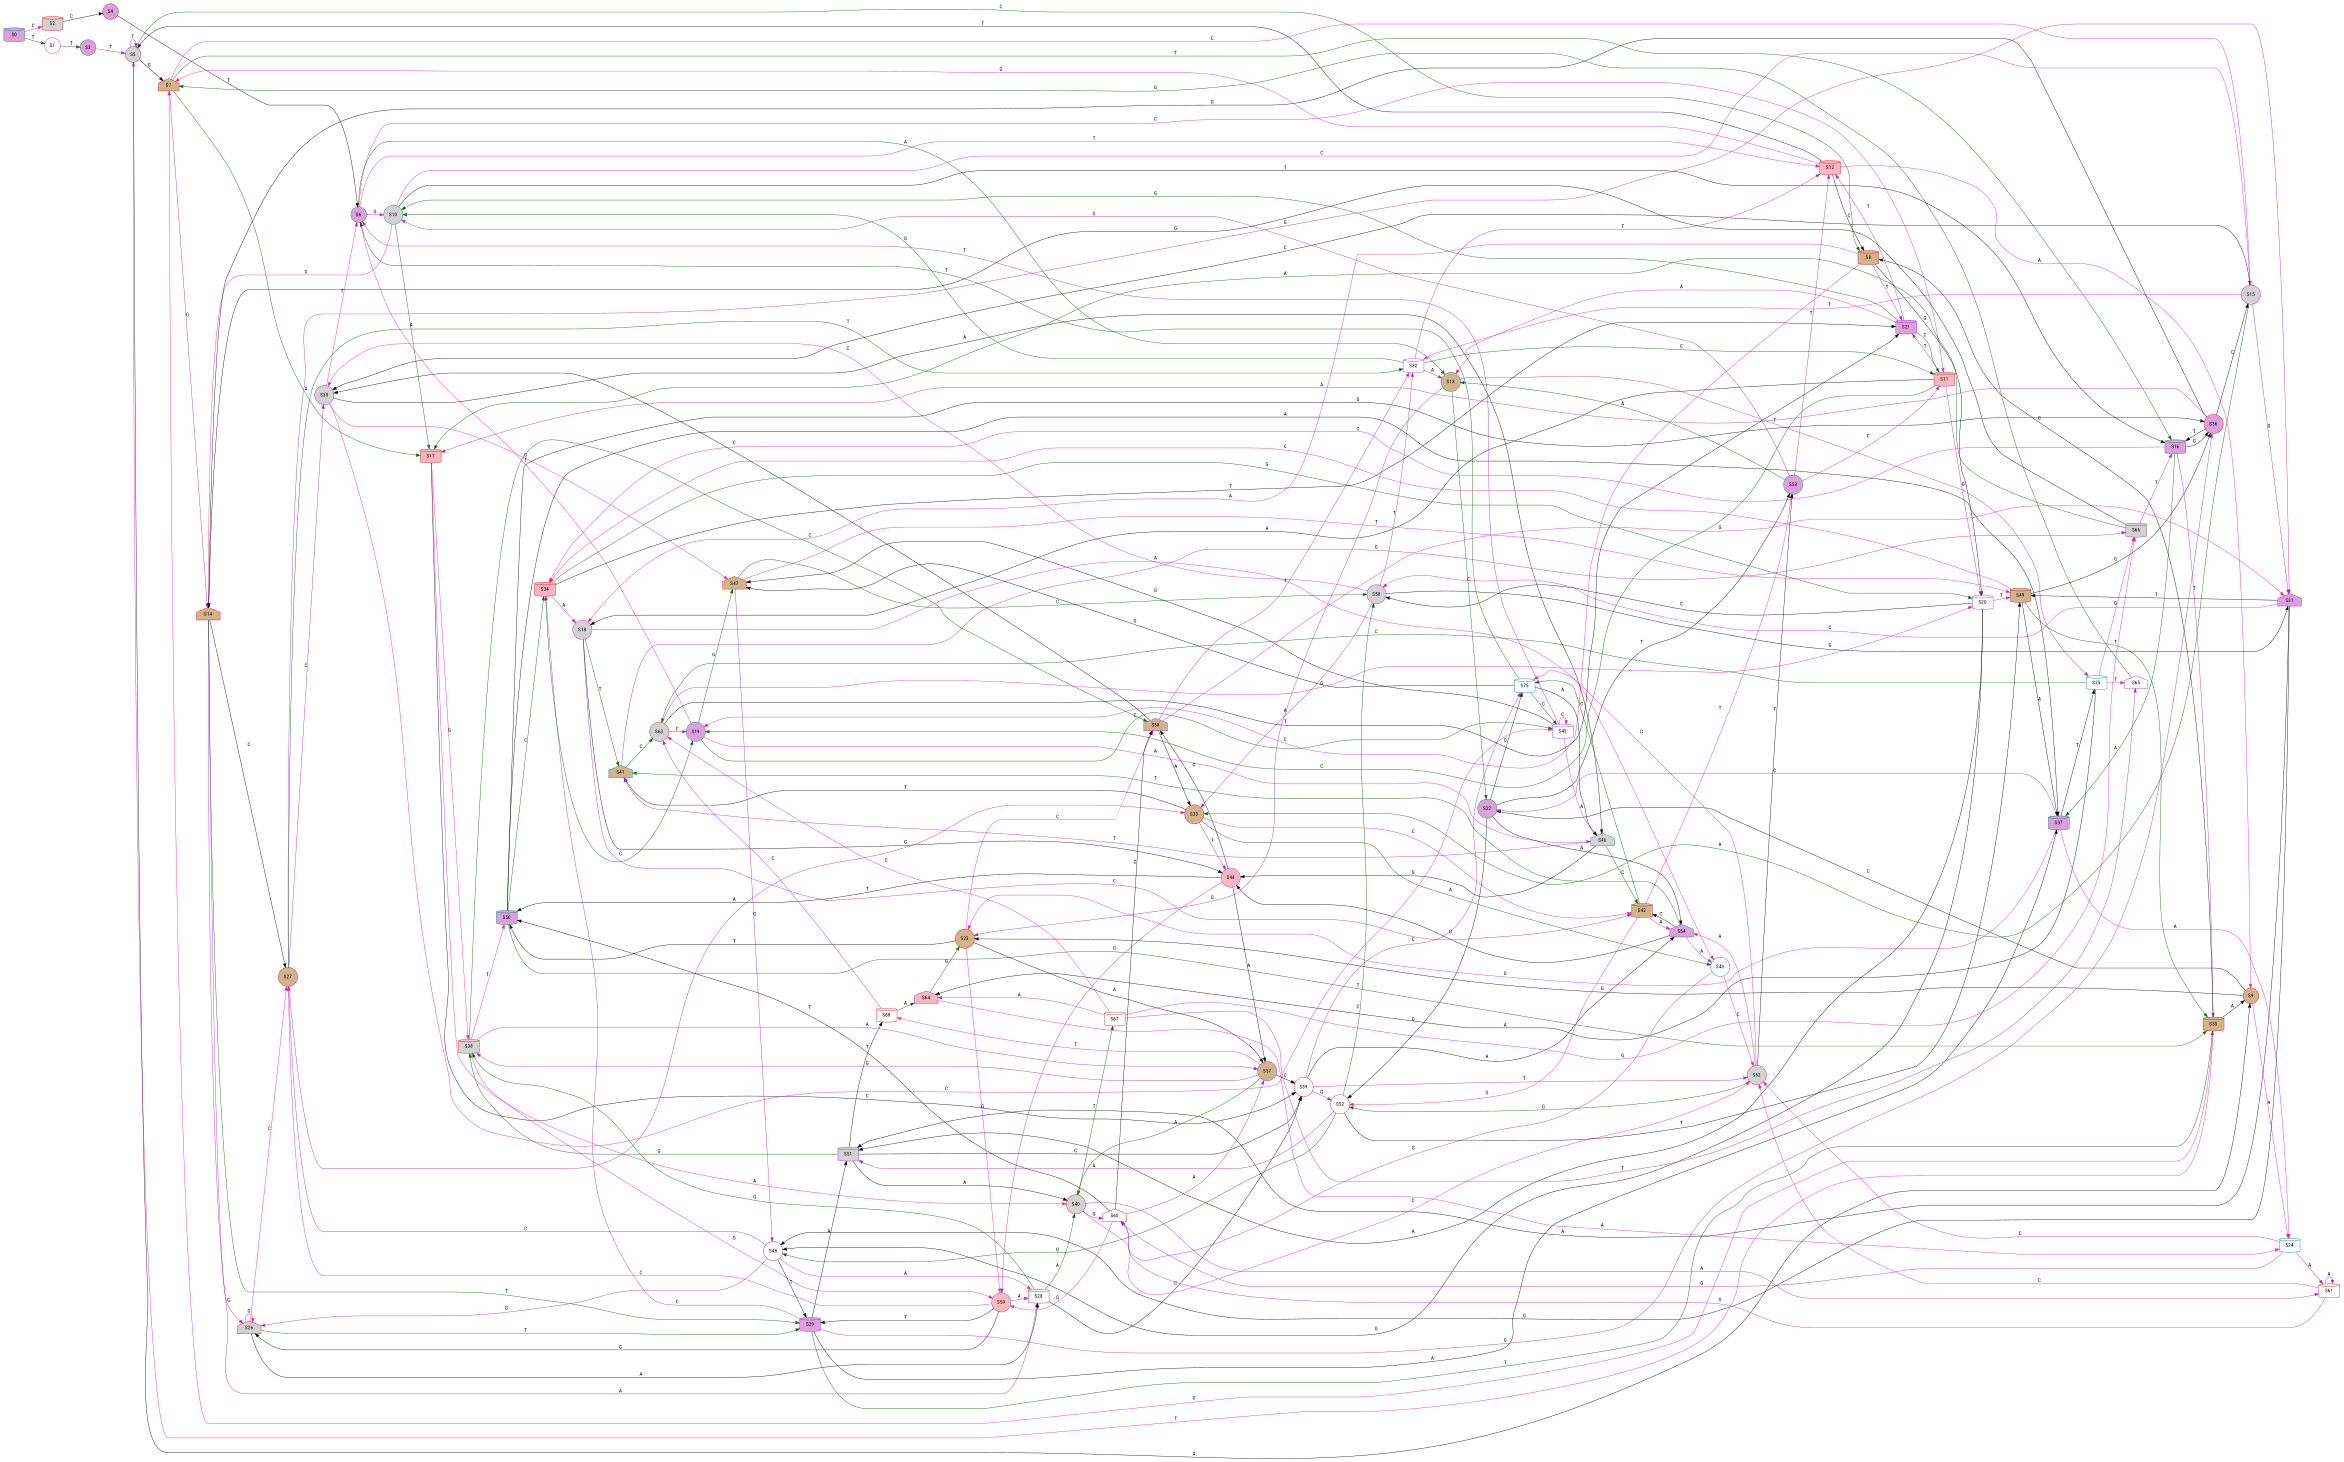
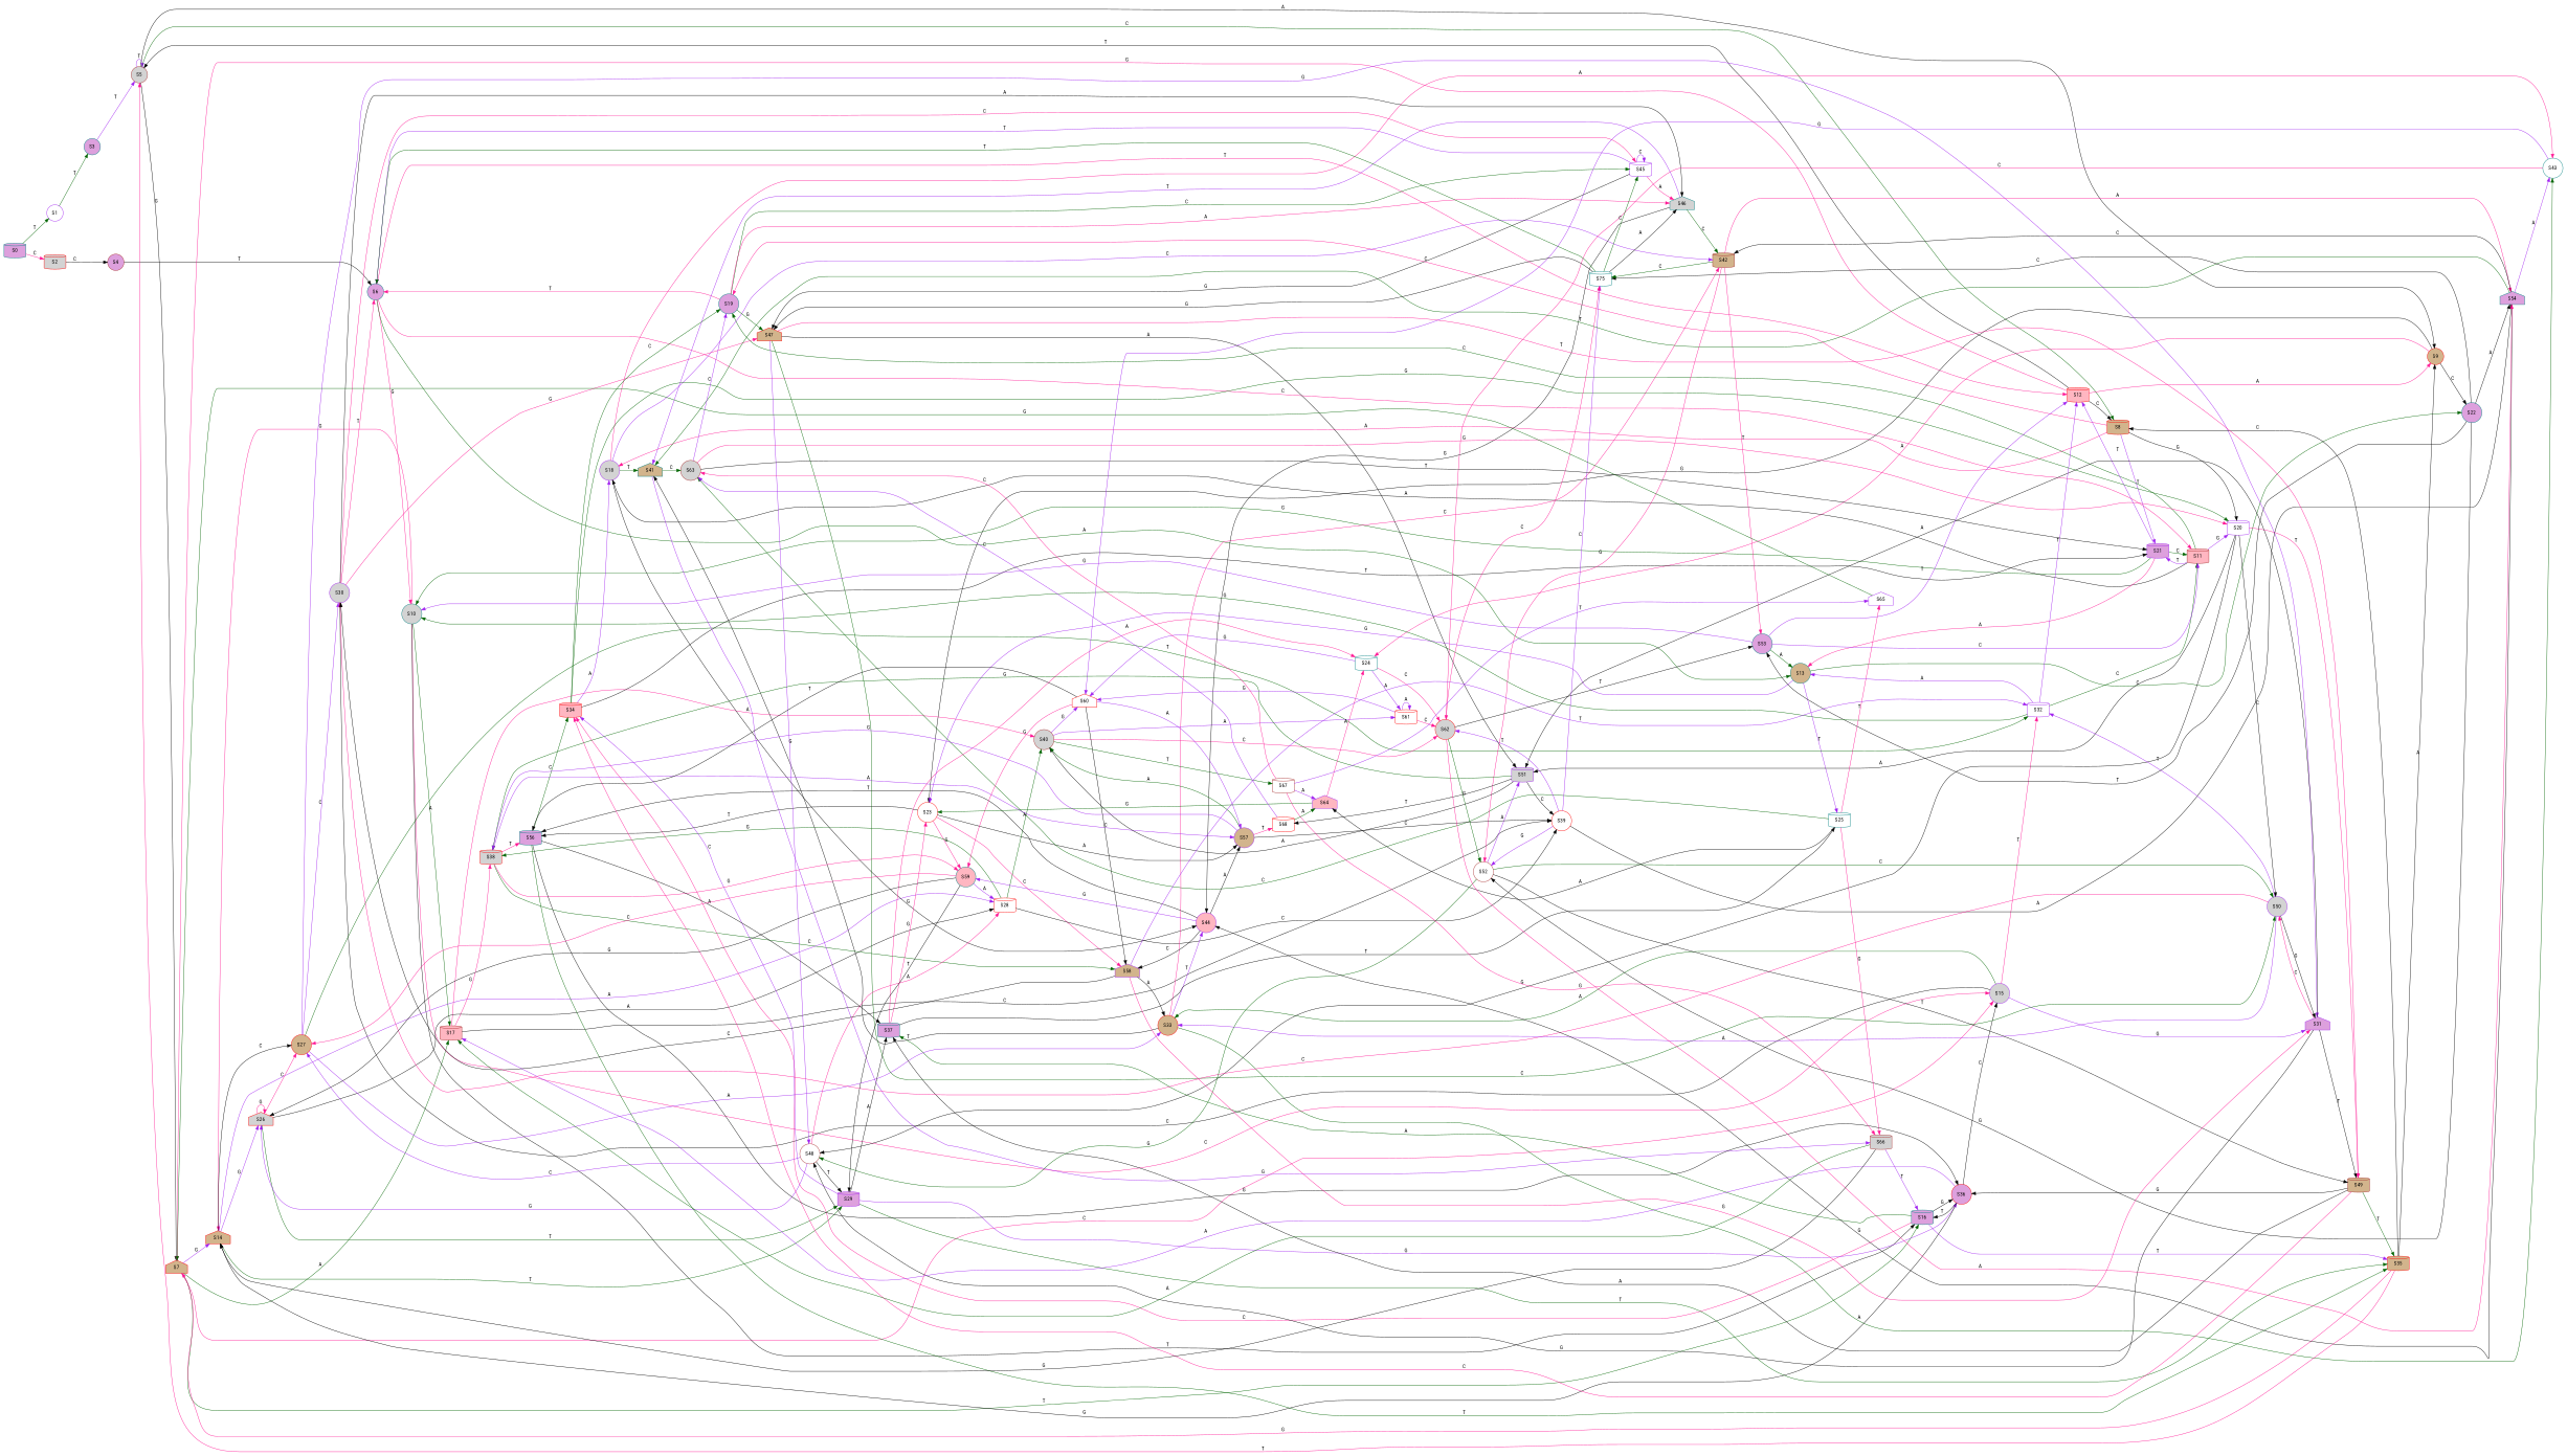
  strict digraph {
    fontname="Roboto Condensed"
    rankdir=LR
    node [color=red fillcolor=white fontname="Roboto Condensed" shape=circle style=filled]
    edge [color=black fontname="Roboto Condensed"]
    S0 [color=teal fillcolor=plum shape=cylinder]
    S1 [color=purple]
    S2 [fillcolor=lightgrey shape=cylinder]
    S3 [color=teal fillcolor=plum]
    S4 [color=brown fillcolor=plum]
    S5 [color=brown fillcolor=lightgrey]
    S6 [color=teal fillcolor=plum]
    S7 [fillcolor=tan shape=house]
    S8 [fillcolor=tan shape=cylinder]
    S9 [fillcolor=tan]
    S10 [color=teal fillcolor=lightgrey]
    S11 [color=brown fillcolor=lightpink shape=cylinder]
    S12 [fillcolor=lightpink shape=cylinder]
    S13 [color=teal fillcolor=tan]
    S14 [fillcolor=tan shape=house]
    S15 [color=purple fillcolor=lightgrey]
    S16 [color=teal fillcolor=plum shape=cylinder]
    S17 [color=brown fillcolor=lightpink shape=cylinder]
    S18 [color=purple fillcolor=lightgrey]
    S19 [color=teal fillcolor=plum]
    S20 [color=purple shape=cylinder]
    S21 [color=purple fillcolor=plum shape=cylinder]
    S22 [color=teal fillcolor=plum]
-   S23 [fillcolor=tan]
+   S23
    S24 [color=teal shape=cylinder]
    S25 [color=teal shape=cylinder]
    S26 [fillcolor=lightgrey shape=house]
    S27 [fillcolor=tan]
    S28 [shape=cylinder]
    S29 [color=purple fillcolor=plum shape=cylinder]
    S30 [color=purple fillcolor=lightgrey]
    S31 [color=purple fillcolor=plum shape=house]
    S32 [color=purple shape=cylinder]
    S33 [fillcolor=tan]
    S34 [fillcolor=lightpink shape=cylinder]
    S35 [fillcolor=tan shape=cylinder]
    S36 [fillcolor=plum]
    S37 [color=teal fillcolor=plum shape=cylinder]
    S38 [fillcolor=lightgrey shape=cylinder]
    S39
    S40 [color=brown fillcolor=lightgrey]
    S41 [color=teal fillcolor=tan shape=house]
    S42 [color=brown fillcolor=tan shape=cylinder]
    S43 [color=teal]
    S44 [color=purple fillcolor=lightpink]
    S45 [color=purple shape=cylinder]
    S46 [color=teal fillcolor=lightgrey shape=house]
    S47 [fillcolor=tan shape=house]
    S48 [color=brown]
    S49 [color=brown fillcolor=tan shape=cylinder]
    S50 [color=purple fillcolor=lightgrey]
    S51 [color=purple fillcolor=lightgrey shape=cylinder]
    S52 [color=brown]
    S53 [color=teal fillcolor=plum]
    S54 [color=teal fillcolor=plum shape=house]
    n56 [color=teal label=S75 shape=cylinder]
    S56 [color=teal fillcolor=plum shape=cylinder]
    S57 [color=purple fillcolor=tan]
    S58 [color=purple fillcolor=tan shape=house]
    S59 [color=teal fillcolor=lightpink]
    S60 [shape=house]
    S61 [shape=cylinder]
    S62 [fillcolor=lightgrey]
    S63 [color=brown fillcolor=lightgrey]
    S64 [color=purple fillcolor=lightpink shape=house]
    S65 [color=purple shape=house]
    S66 [color=brown fillcolor=lightgrey shape=cylinder]
    S67 [color=brown shape=cylinder]
    S68 [shape=cylinder]
    S0 -> S1 [color=darkgreen label=T]
    S0 -> S2 [color=deeppink label=C]
    S1 -> S3 [color=darkgreen label=T]
    S2 -> S4 [label=C]
    S3 -> S5 [color=purple label=T]
    S4 -> S6 [label=T]
    S5 -> S5 [color=purple label=T]
    S5 -> S7 [label=G]
    S5 -> S8 [color=darkgreen label=C]
    S5 -> S9 [label=A]
    S6 -> S10 [color=deeppink label=G]
    S6 -> S11 [color=deeppink label=C]
    S6 -> S12 [color=deeppink label=T]
    S6 -> S13 [color=darkgreen label=A]
    S7 -> S14 [color=purple label=G]
    S7 -> S15 [color=deeppink label=C]
    S7 -> S16 [color=darkgreen label=T]
    S7 -> S17 [color=darkgreen label=A]
    S8 -> S18 [color=deeppink label=A]
    S8 -> S19 [color=deeppink label=C]
    S8 -> S20 [label=G]
    S8 -> S21 [color=purple label=T]
    S9 -> S22 [label=C]
    S9 -> S23 [label=G]
    S9 -> S24 [color=deeppink label=A]
    S10 -> S14 [color=deeppink label=G]
    S10 -> S15 [color=deeppink label=C]
    S10 -> S16 [label=T]
    S10 -> S17 [color=darkgreen label=A]
    S11 -> S18 [label=A]
    S11 -> S19 [color=darkgreen label=C]
    S11 -> S20 [color=purple label=G]
    S11 -> S21 [color=purple label=T]
    S12 -> S5 [label=T]
    S12 -> S7 [color=deeppink label=G]
    S12 -> S8 [label=C]
    S12 -> S9 [color=deeppink label=A]
    S13 -> S22 [color=darkgreen label=C]
    S13 -> S23 [color=purple label=G]
    S13 -> S25 [color=purple label=T]
    S14 -> S26 [color=purple label=G]
    S14 -> S27 [label=C]
    S14 -> S28 [color=purple label=A]
    S14 -> S29 [color=darkgreen label=T]
    S15 -> S30 [label=C]
    S15 -> S31 [color=purple label=G]
    S15 -> S32 [color=deeppink label=T]
    S15 -> S33 [color=darkgreen label=A]
    S16 -> S34 [color=deeppink label=C]
    S16 -> S35 [color=purple label=T]
    S16 -> S36 [label=G]
    S16 -> S37 [color=darkgreen label=A]
    S17 -> S38 [color=deeppink label=G]
    S17 -> S39 [label=C]
    S17 -> S40 [color=deeppink label=A]
    S18 -> S41 [color=darkgreen label=T]
    S18 -> S42 [color=purple label=C]
    S18 -> S43 [color=deeppink label=A]
    S18 -> S44 [label=G]
    S19 -> S6 [color=deeppink label=T]
    S19 -> S45 [color=darkgreen label=C]
    S19 -> S46 [color=deeppink label=A]
    S19 -> S47 [color=darkgreen label=G]
    S20 -> S48 [label=G]
    S20 -> S49 [color=deeppink label=T]
    S20 -> S50 [label=C]
    S20 -> S51 [label=A]
    S21 -> S10 [color=darkgreen label=G]
    S21 -> S11 [color=darkgreen label=C]
    S21 -> S12 [color=purple label=T]
    S21 -> S13 [color=deeppink label=A]
    S22 -> S52 [label=G]
    S22 -> S53 [label=T]
    S22 -> S54 [label=A]
    S22 -> n56 [label=C]
    S23 -> S56 [label=T]
    S23 -> S57 [label=A]
    S23 -> S58 [color=deeppink label=C]
    S23 -> S59 [color=deeppink label=G]
    S24 -> S60 [color=purple label=G]
    S24 -> S61 [color=purple label=A]
    S24 -> S62 [color=deeppink label=C]
    S25 -> S63 [color=darkgreen label=C]
    S25 -> S64 [label=A]
    S25 -> S65 [color=deeppink label=T]
    S25 -> S66 [color=deeppink label=G]
    S26 -> S26 [color=deeppink label=G]
    S26 -> S27 [color=deeppink label=C]
    S26 -> S28 [label=A]
    S26 -> S29 [color=darkgreen label=T]
    S27 -> S30 [color=purple label=C]
    S27 -> S31 [color=purple label=G]
    S27 -> S32 [color=darkgreen label=T]
    S27 -> S33 [color=purple label=A]
    S28 -> S38 [color=darkgreen label=G]
    S28 -> S39 [label=C]
    S28 -> S40 [color=darkgreen label=A]
    S29 -> S34 [color=purple label=C]
    S29 -> S35 [color=darkgreen label=T]
    S29 -> S36 [color=purple label=G]
    S29 -> S37 [label=A]
    S30 -> S6 [color=deeppink label=T]
    S30 -> S45 [color=deeppink label=C]
    S30 -> S46 [label=A]
    S30 -> S47 [color=deeppink label=G]
    S31 -> S48 [label=G]
    S31 -> S49 [label=T]
    S31 -> S50 [color=deeppink label=C]
    S31 -> S51 [label=A]
    S32 -> S10 [color=darkgreen label=G]
    S32 -> S11 [color=darkgreen label=C]
    S32 -> S12 [color=purple label=T]
    S32 -> S13 [color=purple label=A]
    S33 -> S41 [label=T]
    S33 -> S42 [color=deeppink label=C]
    S33 -> S43 [color=darkgreen label=A]
    S33 -> S44 [color=purple label=T]
    S34 -> S18 [color=purple label=A]
    S34 -> S19 [color=darkgreen label=C]
    S34 -> S20 [color=darkgreen label=G]
    S34 -> S21 [label=T]
    S35 -> S5 [color=deeppink label=T]
    S35 -> S7 [color=deeppink label=G]
    S35 -> S8 [label=C]
    S35 -> S9 [label=A]
    S36 -> S14 [label=G]
    S36 -> S15 [label=C]
    S36 -> S16 [label=T]
    S36 -> S17 [color=purple label=A]
-   S37 -> S22 [color=purple label=C]
    S37 -> S23 [color=deeppink label=G]
    S37 -> S24 [color=deeppink label=A]
    S37 -> S25 [label=T]
    S38 -> S56 [color=deeppink label=T]
    S38 -> S57 [color=purple label=A]
    S38 -> S58 [color=darkgreen label=C]
    S38 -> S59 [color=deeppink label=G]
    S39 -> S52 [color=purple label=G]
    S39 -> S54 [label=A]
    S39 -> n56 [color=purple label=C]
    S39 -> S62 [color=purple label=T]
    S40 -> S60 [color=purple label=G]
    S40 -> S61 [color=purple label=A]
    S40 -> S62 [color=deeppink label=C]
    S40 -> S67 [color=darkgreen label=T]
    S41 -> S63 [color=darkgreen label=C]
    S41 -> S66 [color=purple label=G]
    S42 -> S52 [color=deeppink label=G]
    S42 -> S53 [color=deeppink label=T]
    S42 -> S54 [color=deeppink label=A]
    S42 -> n56 [color=darkgreen label=C]
    S43 -> S60 [color=purple label=G]
    S43 -> S62 [color=deeppink label=C]
    S44 -> S56 [label=T]
    S44 -> S57 [label=A]
    S44 -> S58 [label=C]
    S44 -> S59 [color=purple label=G]
    S45 -> S6 [color=purple label=T]
    S45 -> S45 [color=purple label=C]
    S45 -> S46 [color=deeppink label=A]
    S45 -> S47 [label=G]
    S46 -> S41 [color=purple label=T]
    S46 -> S42 [color=darkgreen label=C]
    S46 -> S44 [label=G]
    S47 -> S48 [color=purple label=G]
    S47 -> S49 [color=deeppink label=T]
    S47 -> S50 [color=darkgreen label=C]
-   S29 -> S51 [label=A]
+   S47 -> S51 [label=A]
    S48 -> S26 [color=purple label=G]
    S48 -> S27 [color=purple label=C]
    S48 -> S28 [color=deeppink label=A]
    S48 -> S29 [label=T]
    S49 -> S34 [color=deeppink label=C]
    S49 -> S35 [color=darkgreen label=T]
    S49 -> S36 [label=G]
    S49 -> S37 [label=A]
    S50 -> S30 [color=deeppink label=C]
    S50 -> S31 [label=G]
    S50 -> S32 [color=purple label=T]
    S50 -> S33 [color=purple label=A]
    S51 -> S38 [color=darkgreen label=G]
    S51 -> S39 [label=C]
    S51 -> S40 [label=A]
    S51 -> S68 [label=T]
    S52 -> S48 [color=darkgreen label=G]
    S52 -> S49 [label=T]
    S52 -> S50 [color=darkgreen label=C]
    S52 -> S51 [color=purple label=A]
    S53 -> S10 [color=purple label=G]
    S53 -> S11 [color=purple label=C]
    S53 -> S12 [color=purple label=T]
    S53 -> S13 [color=darkgreen label=A]
    S54 -> S41 [color=darkgreen label=T]
    S54 -> S42 [label=C]
    S54 -> S43 [color=purple label=A]
    S54 -> S44 [label=G]
    n56 -> S6 [color=darkgreen label=T]
    n56 -> S45 [color=darkgreen label=C]
    n56 -> S46 [label=A]
    n56 -> S47 [label=G]
    S56 -> S34 [color=darkgreen label=C]
    S56 -> S35 [color=darkgreen label=T]
    S56 -> S36 [label=G]
    S56 -> S37 [label=A]
    S57 -> S38 [color=purple label=G]
    S57 -> S39 [label=C]
    S57 -> S40 [color=darkgreen label=A]
    S57 -> S68 [color=deeppink label=T]
    S58 -> S30 [label=C]
    S58 -> S31 [color=deeppink label=G]
    S58 -> S32 [color=purple label=T]
    S58 -> S33 [label=A]
    S59 -> S26 [label=G]
    S59 -> S27 [color=deeppink label=C]
    S59 -> S28 [color=purple label=A]
    S59 -> S29 [label=T]
    S60 -> S56 [label=T]
    S60 -> S57 [color=purple label=A]
    S60 -> S58 [label=C]
    S60 -> S59 [color=deeppink label=G]
    S61 -> S60 [color=purple label=G]
    S61 -> S61 [color=purple label=A]
    S61 -> S62 [color=deeppink label=C]
    S62 -> S52 [color=darkgreen label=G]
    S62 -> S53 [label=T]
    S62 -> S54 [color=deeppink label=A]
    S62 -> n56 [color=deeppink label=C]
    S63 -> S19 [color=purple label=C]
    S63 -> S20 [color=deeppink label=G]
    S63 -> S21 [label=T]
    S64 -> S23 [color=darkgreen label=G]
    S64 -> S24 [color=deeppink label=A]
    S65 -> S7 [color=darkgreen label=G]
    S66 -> S14 [label=G]
    S66 -> S16 [color=purple label=T]
    S66 -> S17 [color=darkgreen label=A]
    S67 -> S63 [color=deeppink label=C]
    S67 -> S64 [color=purple label=A]
    S67 -> S65 [color=purple label=T]
    S67 -> S66 [color=deeppink label=G]
    S68 -> S63 [color=purple label=C]
    S68 -> S64 [color=darkgreen label=A]
  }
